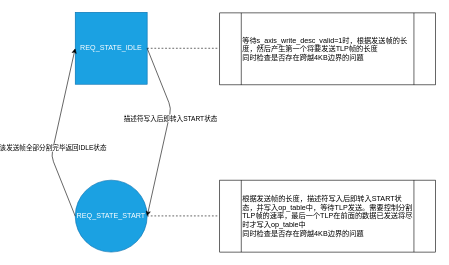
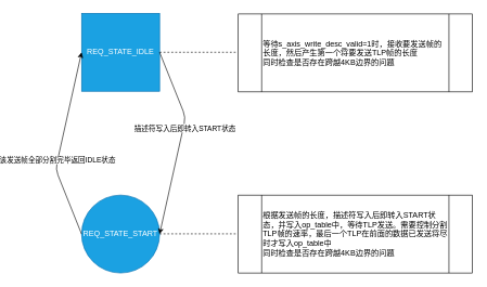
  <mxCell id="0" />
  <mxCell id="1" parent="0" />
  <mxCell id="2" value="REQ_STATE_IDLE" style="whiteSpace=wrap;html=1;aspect=fixed;fillColor=#1ba1e2;strokeColor=#006EAF;fontColor=#ffffff;rounded=0;" parent="1" vertex="1"><mxGeometry x="60" y="20" width="120" height="120" as="geometry" /></mxCell>
  <mxCell id="3" value="REQ_STATE_START" style="ellipse;whiteSpace=wrap;html=1;aspect=fixed;fillColor=#1ba1e2;strokeColor=#006EAF;fontColor=#ffffff;" parent="1" vertex="1"><mxGeometry x="60" y="300" width="120" height="120" as="geometry" /></mxCell>
  <mxCell id="4" value="" style="endArrow=classic;html=1;exitX=1;exitY=0.5;exitDx=0;exitDy=0;entryX=1;entryY=0.5;entryDx=0;entryDy=0;" parent="1" source="2" target="3" edge="1"><mxGeometry width="50" height="50" relative="1" as="geometry"><mxPoint x="-10" y="300" as="sourcePoint" /><mxPoint x="40" y="250" as="targetPoint" /><Array as="points"><mxPoint x="220" y="180" /></Array></mxGeometry></mxCell>
  <mxCell id="5" value="描述符写入后即转入START状态" style="edgeLabel;html=1;align=center;verticalAlign=middle;resizable=0;points=[];" parent="4" vertex="1" connectable="0"><mxGeometry x="-0.244" y="-14" relative="1" as="geometry"><mxPoint x="13" y="17" as="offset" /></mxGeometry></mxCell>
  <mxCell id="6" value="" style="endArrow=classic;html=1;exitX=0;exitY=0.5;exitDx=0;exitDy=0;entryX=0;entryY=0.5;entryDx=0;entryDy=0;" parent="1" source="3" target="2" edge="1"><mxGeometry width="50" height="50" relative="1" as="geometry"><mxPoint x="-30" y="260" as="sourcePoint" /><mxPoint x="20" y="210" as="targetPoint" /><Array as="points"><mxPoint x="20" y="260" /></Array></mxGeometry></mxCell>
  <mxCell id="7" value="该发送帧全部分割完毕返回IDLE状态" style="edgeLabel;html=1;align=center;verticalAlign=middle;resizable=0;points=[];" parent="6" vertex="1" connectable="0"><mxGeometry x="-0.263" y="-14" relative="1" as="geometry"><mxPoint x="-11" y="-17" as="offset" /></mxGeometry></mxCell>
- <mxCell id="8" value="&lt;div&gt;等待s_axis_write_desc_valid=1时，根据发送帧的长度，然后产生第一个将要发送TLP帧的长度&lt;/div&gt;&lt;div&gt;同时检查是否存在跨越4KB边界的问题&lt;/div&gt;" style="shape=process;whiteSpace=wrap;html=1;backgroundOutline=1;align=left;" parent="1" vertex="1"><mxGeometry x="301" y="21" width="360" height="120" as="geometry" /></mxCell>
+ <mxCell id="8" value="&lt;div&gt;等待s_axis_write_desc_valid=1时，接收要发送帧的长度，然后产生第一个将要发送TLP帧的长度&lt;/div&gt;&lt;div&gt;同时检查是否存在跨越4KB边界的问题&lt;/div&gt;" style="shape=process;whiteSpace=wrap;html=1;backgroundOutline=1;align=left;" parent="1" vertex="1"><mxGeometry x="301" y="21" width="360" height="120" as="geometry" /></mxCell>
  <mxCell id="9" value="&lt;div&gt;根据发送帧的长度，描述符写入后即转入START状态，并写入op_table中，等待TLP发送。需要控制分割TLP帧的速率，最后一个TLP在前面的数据已发送将尽时才写入op_table中&lt;/div&gt;&lt;div&gt;同时检查是否存在跨越4KB边界的问题&lt;/div&gt;" style="shape=process;whiteSpace=wrap;html=1;backgroundOutline=1;align=left;" parent="1" vertex="1"><mxGeometry x="301" y="300" width="360" height="120" as="geometry" /></mxCell>
  <mxCell id="10" value="" style="endArrow=none;dashed=1;html=1;exitX=1;exitY=0.5;exitDx=0;exitDy=0;" parent="1" source="2" edge="1"><mxGeometry width="50" height="50" relative="1" as="geometry"><mxPoint x="230" y="130" as="sourcePoint" /><mxPoint x="300" y="80" as="targetPoint" /></mxGeometry></mxCell>
  <mxCell id="11" value="" style="endArrow=none;dashed=1;html=1;exitX=1;exitY=0.5;exitDx=0;exitDy=0;" parent="1" edge="1"><mxGeometry width="50" height="50" relative="1" as="geometry"><mxPoint x="180" y="359.66" as="sourcePoint" /><mxPoint x="300" y="359.66" as="targetPoint" /></mxGeometry></mxCell>
